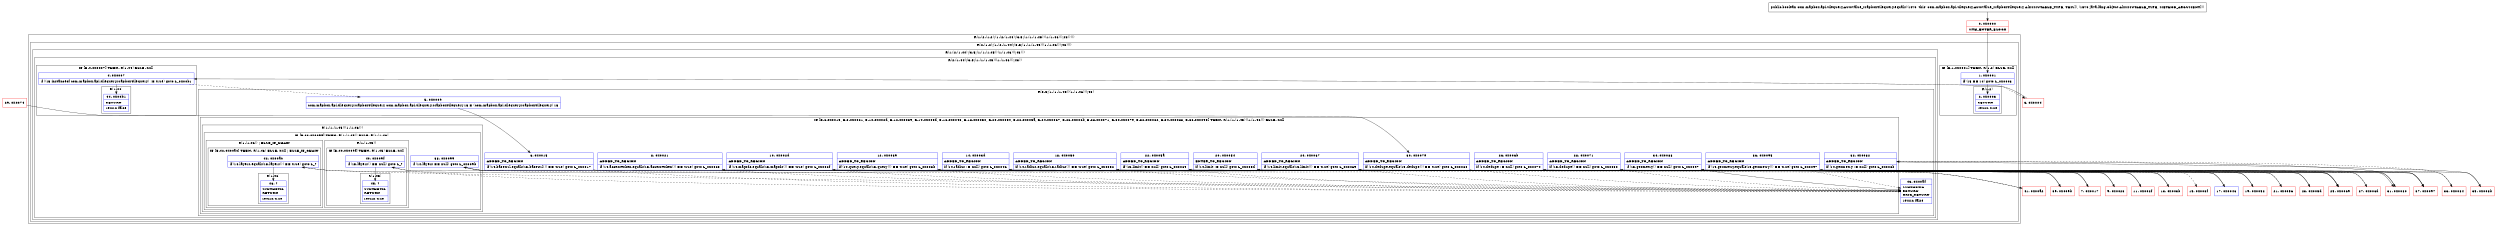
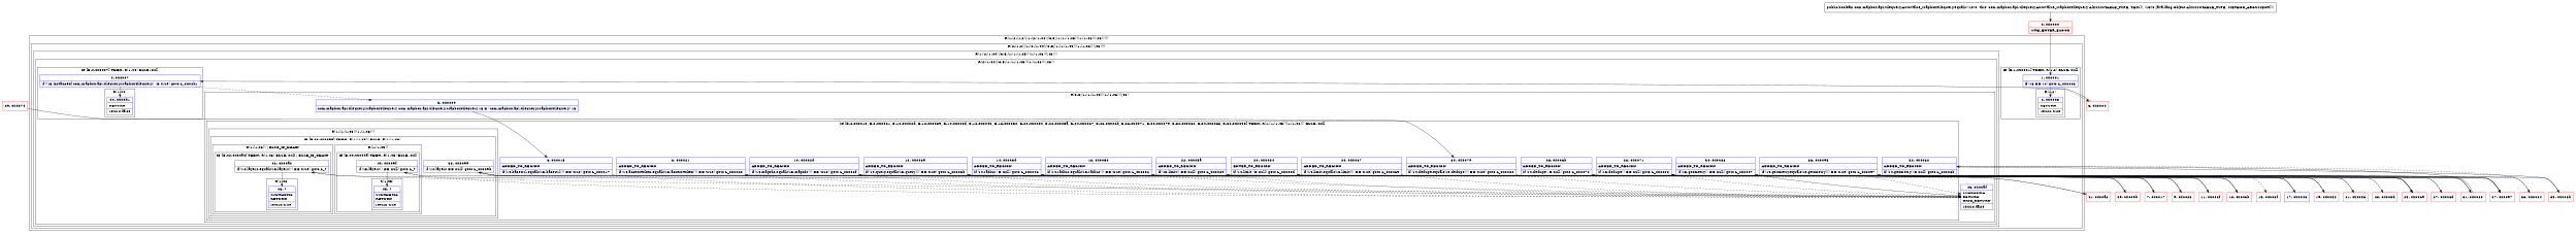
  digraph {
    node [color=blue shape=record]
    n1 [label="{2\:\ 0x0003|RETURN\l|return true\l}"]
    n2 [label="{1\:\ 0x0001|if (r5 == r4) goto L_0x0003\l}"]
    n3 [label="{44\:\ 0x00b1|RETURN\l|return false\l}"]
    n4 [label="{4\:\ 0x0007|if ((r5 instanceof com.mapbox.api.tilequery.MapboxTilequery) != true) goto L_0x00b1\l}"]
    n5 [label="{45\:\ ?|SYNTHETIC\lRETURN\l|return true\l}"]
    n6 [label="{40\:\ 0x009f|if (r5.layers() == null) goto L_?\l}"]
    n7 [label="{46\:\ ?|SYNTHETIC\lRETURN\l|return true\l}"]
    n8 [label="{42\:\ 0x00ac|if (r4.layers.equals(r5.layers()) == true) goto L_?\l}"]
    n9 [label="{38\:\ 0x0099|if (r4.layers == null) goto L_0x009b\l}"]
    n10 [label="{6\:\ 0x0015|ADDED_TO_REGION\l|if (r4.baseUrl.equals(r5.baseUrl()) == true) goto L_0x0017\l}"]
    n11 [label="{8\:\ 0x0021|ADDED_TO_REGION\l|if (r4.accessToken.equals(r5.accessToken()) == true) goto L_0x0023\l}"]
    n12 [label="{10\:\ 0x002d|ADDED_TO_REGION\l|if (r4.mapIds.equals(r5.mapIds()) == true) goto L_0x002f\l}"]
    n13 [label="{12\:\ 0x0039|ADDED_TO_REGION\l|if (r4.query.equals(r5.query()) == true) goto L_0x003b\l}"]
    n14 [label="{14\:\ 0x003d|ADDED_TO_REGION\l|if (r4.radius != null) goto L_0x0046\l}"]
    n15 [label="{18\:\ 0x0050|ADDED_TO_REGION\l|if (r4.radius.equals(r5.radius()) == true) goto L_0x0052\l}"]
    n16 [label="{20\:\ 0x0054|ENTER_TO_REGION\l|if (r4.limit != null) goto L_0x005d\l}"]
    n17 [label="{22\:\ 0x005a|ADDED_TO_REGION\l|if (r5.limit() == null) goto L_0x0069\l}"]
    n18 [label="{24\:\ 0x0067|ADDED_TO_REGION\l|if (r4.limit.equals(r5.limit()) == true) goto L_0x0069\l}"]
    n19 [label="{26\:\ 0x006b|ADDED_TO_REGION\l|if (r4.dedupe != null) goto L_0x0074\l}"]
    n20 [label="{28\:\ 0x0071|ADDED_TO_REGION\l|if (r5.dedupe() == null) goto L_0x0080\l}"]
    n21 [label="{30\:\ 0x007e|ADDED_TO_REGION\l|if (r4.dedupe.equals(r5.dedupe()) == true) goto L_0x0080\l}"]
    n22 [label="{32\:\ 0x0082|ADDED_TO_REGION\l|if (r4.geometry != null) goto L_0x008b\l}"]
    n23 [label="{34\:\ 0x0088|ADDED_TO_REGION\l|if (r5.geometry() == null) goto L_0x0097\l}"]
    n24 [label="{36\:\ 0x0095|ADDED_TO_REGION\l|if (r4.geometry.equals(r5.geometry()) == true) goto L_0x0097\l}"]
    n25 [label="{5\:\ 0x0009|com.mapbox.api.tilequery.MapboxTilequery com.mapbox.api.tilequery.MapboxTilequery r5 = (com.mapbox.api.tilequery.MapboxTilequery) r5\l}"]
    n26 [label="{43\:\ 0x00af|SYNTHETIC\lRETURN\lORIG_RETURN\l|return false\l}"]
    n27 [color=red label="{3\:\ 0x0004}"]
    n28 [color=red label="{39\:\ 0x009b}"]
    n29 [color=red label="{41\:\ 0x00a2}"]
    n30 [color=red label="{7\:\ 0x0017}"]
    n31 [color=red label="{9\:\ 0x0023}"]
    n32 [color=red label="{11\:\ 0x002f}"]
    n33 [color=red label="{13\:\ 0x003b}"]
    n34 [color=red label="{15\:\ 0x003f}"]
    n35 [label="{17\:\ 0x0046}"]
    n36 [color=red label="{19\:\ 0x0052}"]
    n37 [color=red label="{21\:\ 0x0056}"]
    n38 [color=red label="{23\:\ 0x005d}"]
    n39 [color=red label="{25\:\ 0x0069}"]
    n40 [color=red label="{27\:\ 0x006d}"]
    n41 [color=red label="{31\:\ 0x0080}"]
    n42 [color=red label="{33\:\ 0x0084}"]
    n43 [color=red label="{35\:\ 0x008b}"]
    n44 [color=red label="{37\:\ 0x0097}"]
    n45 [color=red label="{29\:\ 0x0074}"]
    n46 [color=red label="{0\:\ 0x0000|MTH_ENTER_BLOCK\l}"]
    n47 [label="{public boolean com.mapbox.api.tilequery.AutoValue_MapboxTilequery.equals((r4v0 'this' com.mapbox.api.tilequery.AutoValue_MapboxTilequery A[IMMUTABLE_TYPE, THIS]), (r5v0 java.lang.Object A[IMMUTABLE_TYPE, METHOD_ARGUMENT])) }" color=""]
    subgraph cluster_1 {
      label="R(1:(2:(1:2)|(1:(2:(1:44)|(3:5|(1:(1:(1:45))(1:(1:46)))|43)))))"
      subgraph cluster_2 {
        label="R(2:(1:2)|(1:(2:(1:44)|(3:5|(1:(1:(1:45))(1:(1:46)))|43))))"
        subgraph cluster_3 {
          label="IF [B:1:0x0001] THEN: R(1:2) ELSE: null"
          n2
          subgraph cluster_4 {
            label="R(1:2)"
            n1
          }
        }
        subgraph cluster_5 {
          label="R(1:(2:(1:44)|(3:5|(1:(1:(1:45))(1:(1:46)))|43)))"
          subgraph cluster_6 {
            label="R(2:(1:44)|(3:5|(1:(1:(1:45))(1:(1:46)))|43))"
            subgraph cluster_7 {
              label="IF [B:4:0x0007] THEN: R(1:44) ELSE: null"
              n4
              subgraph cluster_8 {
                label="R(1:44)"
                n3
              }
            }
            subgraph cluster_9 {
              label="R(3:5|(1:(1:(1:45))(1:(1:46)))|43)"
              n25
              n26
              subgraph cluster_10 {
                label="IF [B:6:0x0015, B:8:0x0021, B:10:0x002d, B:12:0x0039, B:14:0x003d, B:16:0x0043, B:18:0x0050, B:20:0x0054, B:22:0x005a, B:24:0x0067, B:26:0x006b, B:28:0x0071, B:30:0x007e, B:32:0x0082, B:34:0x0088, B:36:0x0095] THEN: R(1:(1:(1:45))(1:(1:46))) ELSE: null"
                n10
                n11
                n12
                n13
                n14
                n15
                n16
                n17
                n18
                n19
                n20
                n21
                n22
                n23
                n24
                subgraph cluster_11 {
                  label="R(1:(1:(1:45))(1:(1:46)))"
                  subgraph cluster_12 {
                    label="IF [B:38:0x0099] THEN: R(1:(1:45)) ELSE: R(1:(1:46))"
                    n9
                    subgraph cluster_13 {
                      label="R(1:(1:45))"
                      subgraph cluster_14 {
                        label="IF [B:40:0x009f] THEN: R(1:45) ELSE: null"
                        n6
                        subgraph cluster_15 {
                          label="R(1:45)"
                          n5
                        }
                      }
                    }
                    subgraph cluster_16 {
                      label="R(1:(1:46)) | ELSE_IF_CHAIN\l"
                      subgraph cluster_17 {
                        label="IF [B:42:0x00ac] THEN: R(1:46) ELSE: null | ELSE_IF_CHAIN\l"
                        n8
                        subgraph cluster_18 {
                          label="R(1:46)"
                          n7
                        }
                      }
                    }
                  }
                }
              }
            }
          }
        }
      }
    }
    n2 -> n1
    n2 -> n27 [style=dashed]
    n4 -> n3
    n4 -> n25 [style=dashed]
    n6 -> n5
    n6 -> n26 [style=dashed]
    n8 -> n7
    n8 -> n26 [style=dashed]
    n9 -> n28
    n9 -> n29 [style=dashed]
    n10 -> n26 [style=dashed]
    n10 -> n30
    n11 -> n26 [style=dashed]
    n11 -> n31
    n12 -> n26 [style=dashed]
    n12 -> n32
    n13 -> n26 [style=dashed]
    n13 -> n33
    n14 -> n34 [style=dashed]
    n14 -> n35
    n15 -> n26 [style=dashed]
    n15 -> n36
    n16 -> n37 [style=dashed]
    n16 -> n38
    n17 -> n26 [style=dashed]
    n17 -> n39
    n18 -> n26 [style=dashed]
    n18 -> n39
    n19 -> n40 [style=dashed]
    n20 -> n26 [style=dashed]
-   n20 -> n41
+   n41 -> n20
    n21 -> n26 [style=dashed]
    n21 -> n41
    n22 -> n42 [style=dashed]
    n22 -> n43
    n23 -> n26 [style=solid]
    n23 -> n44
    n24 -> n26 [style=dashed]
    n24 -> n44
    n25 -> n10
    n27 -> n4
    n28 -> n6
    n29 -> n8
    n30 -> n11
    n31 -> n12
    n32 -> n13
    n33 -> n14
    n35 -> n15
    n36 -> n16
    n37 -> n17
-   n38 -> n18
    n39 -> n19
    n40 -> n20
    n41 -> n22
    n42 -> n23
    n43 -> n24
    n44 -> n9
    n45 -> n21
    n46 -> n2
    n47 -> n46
  }
